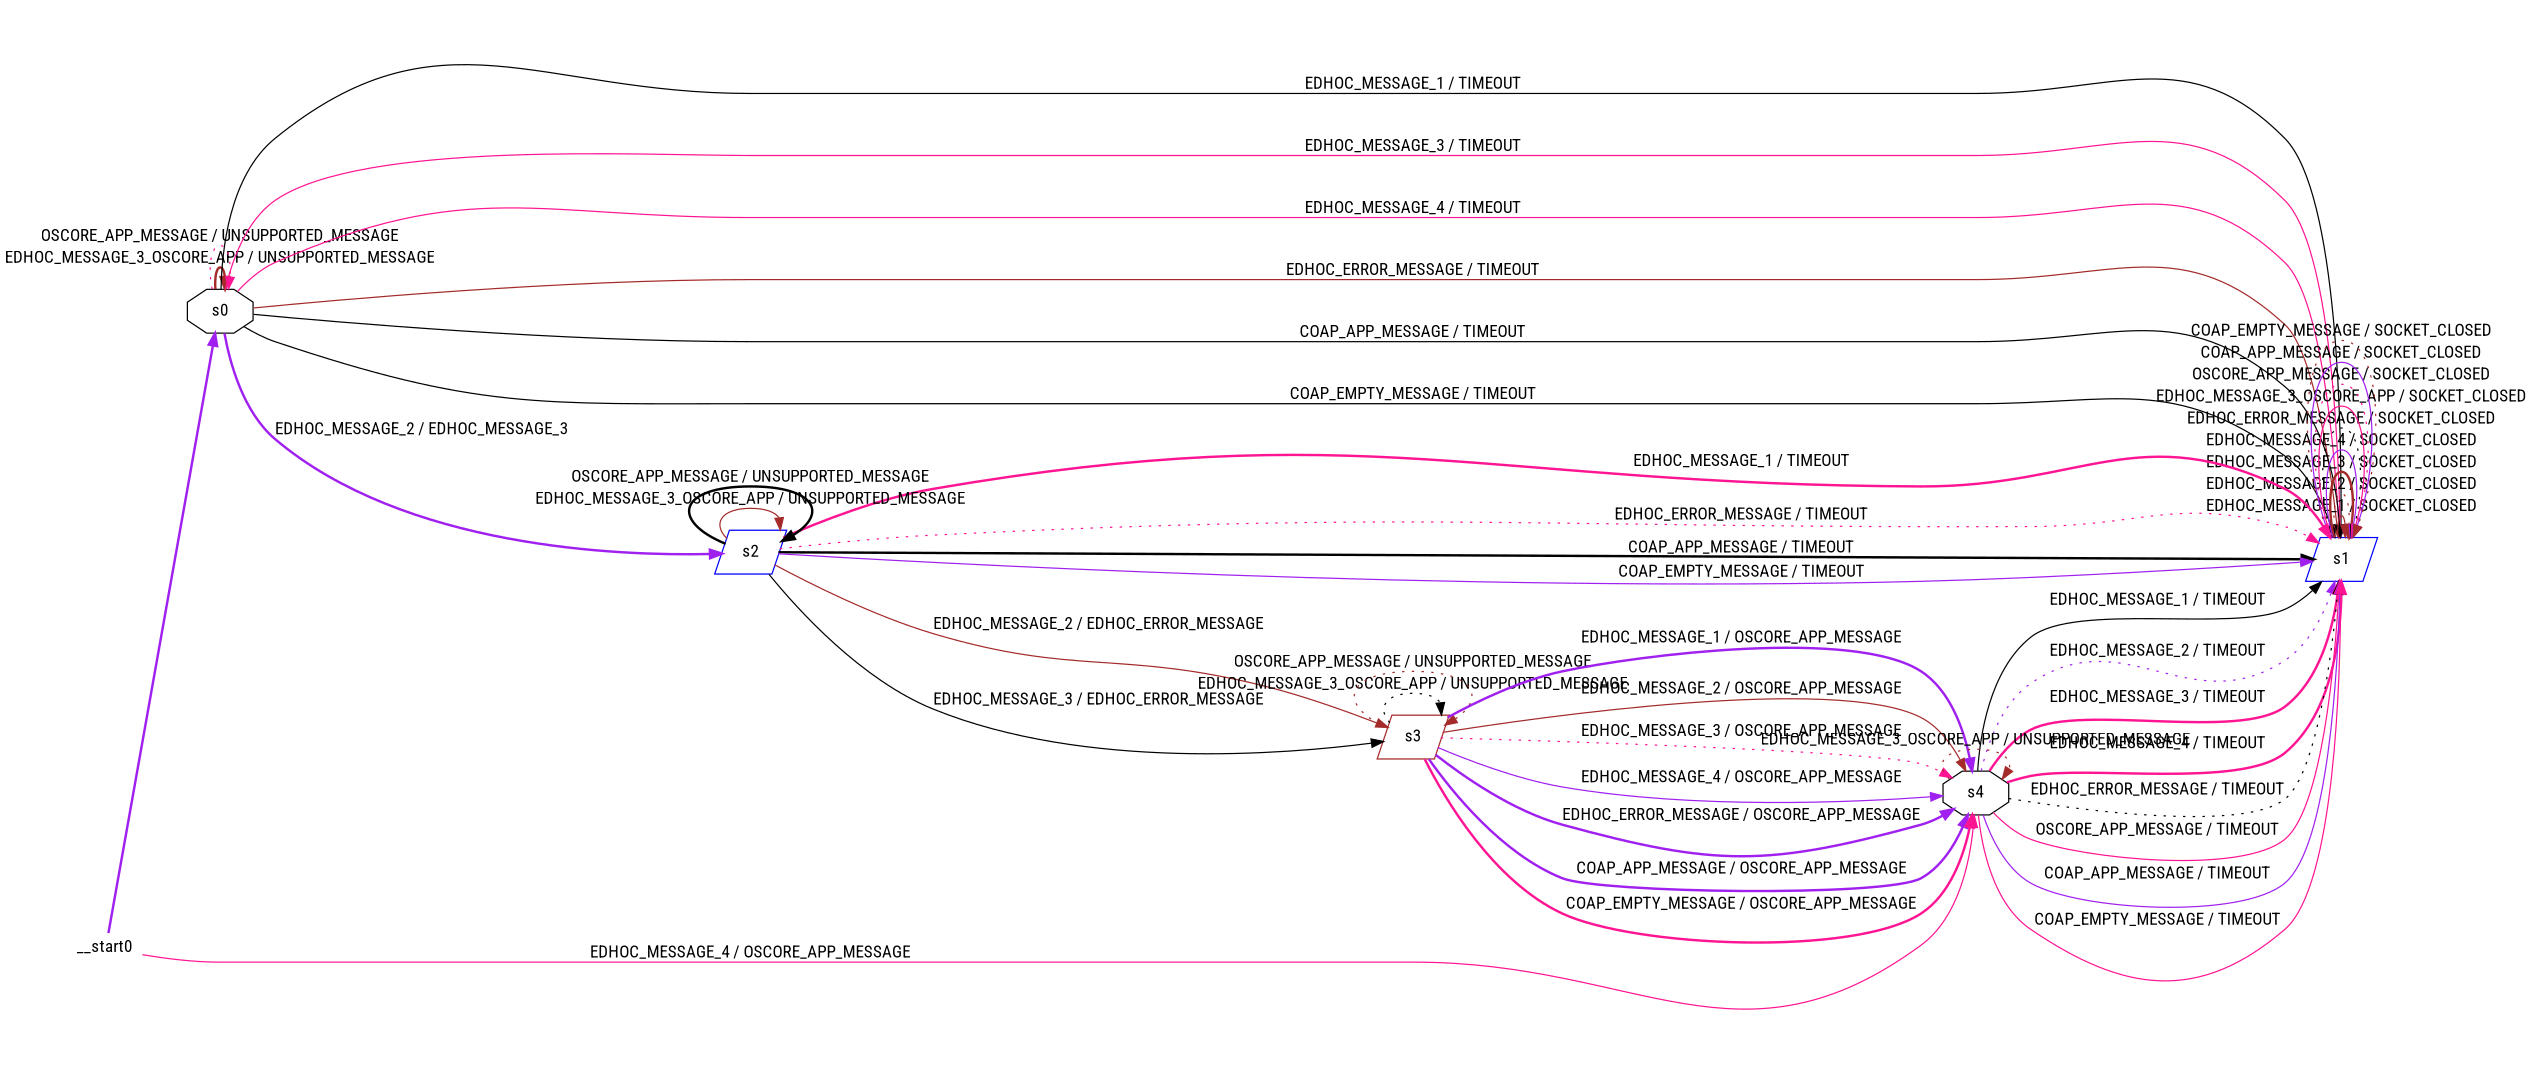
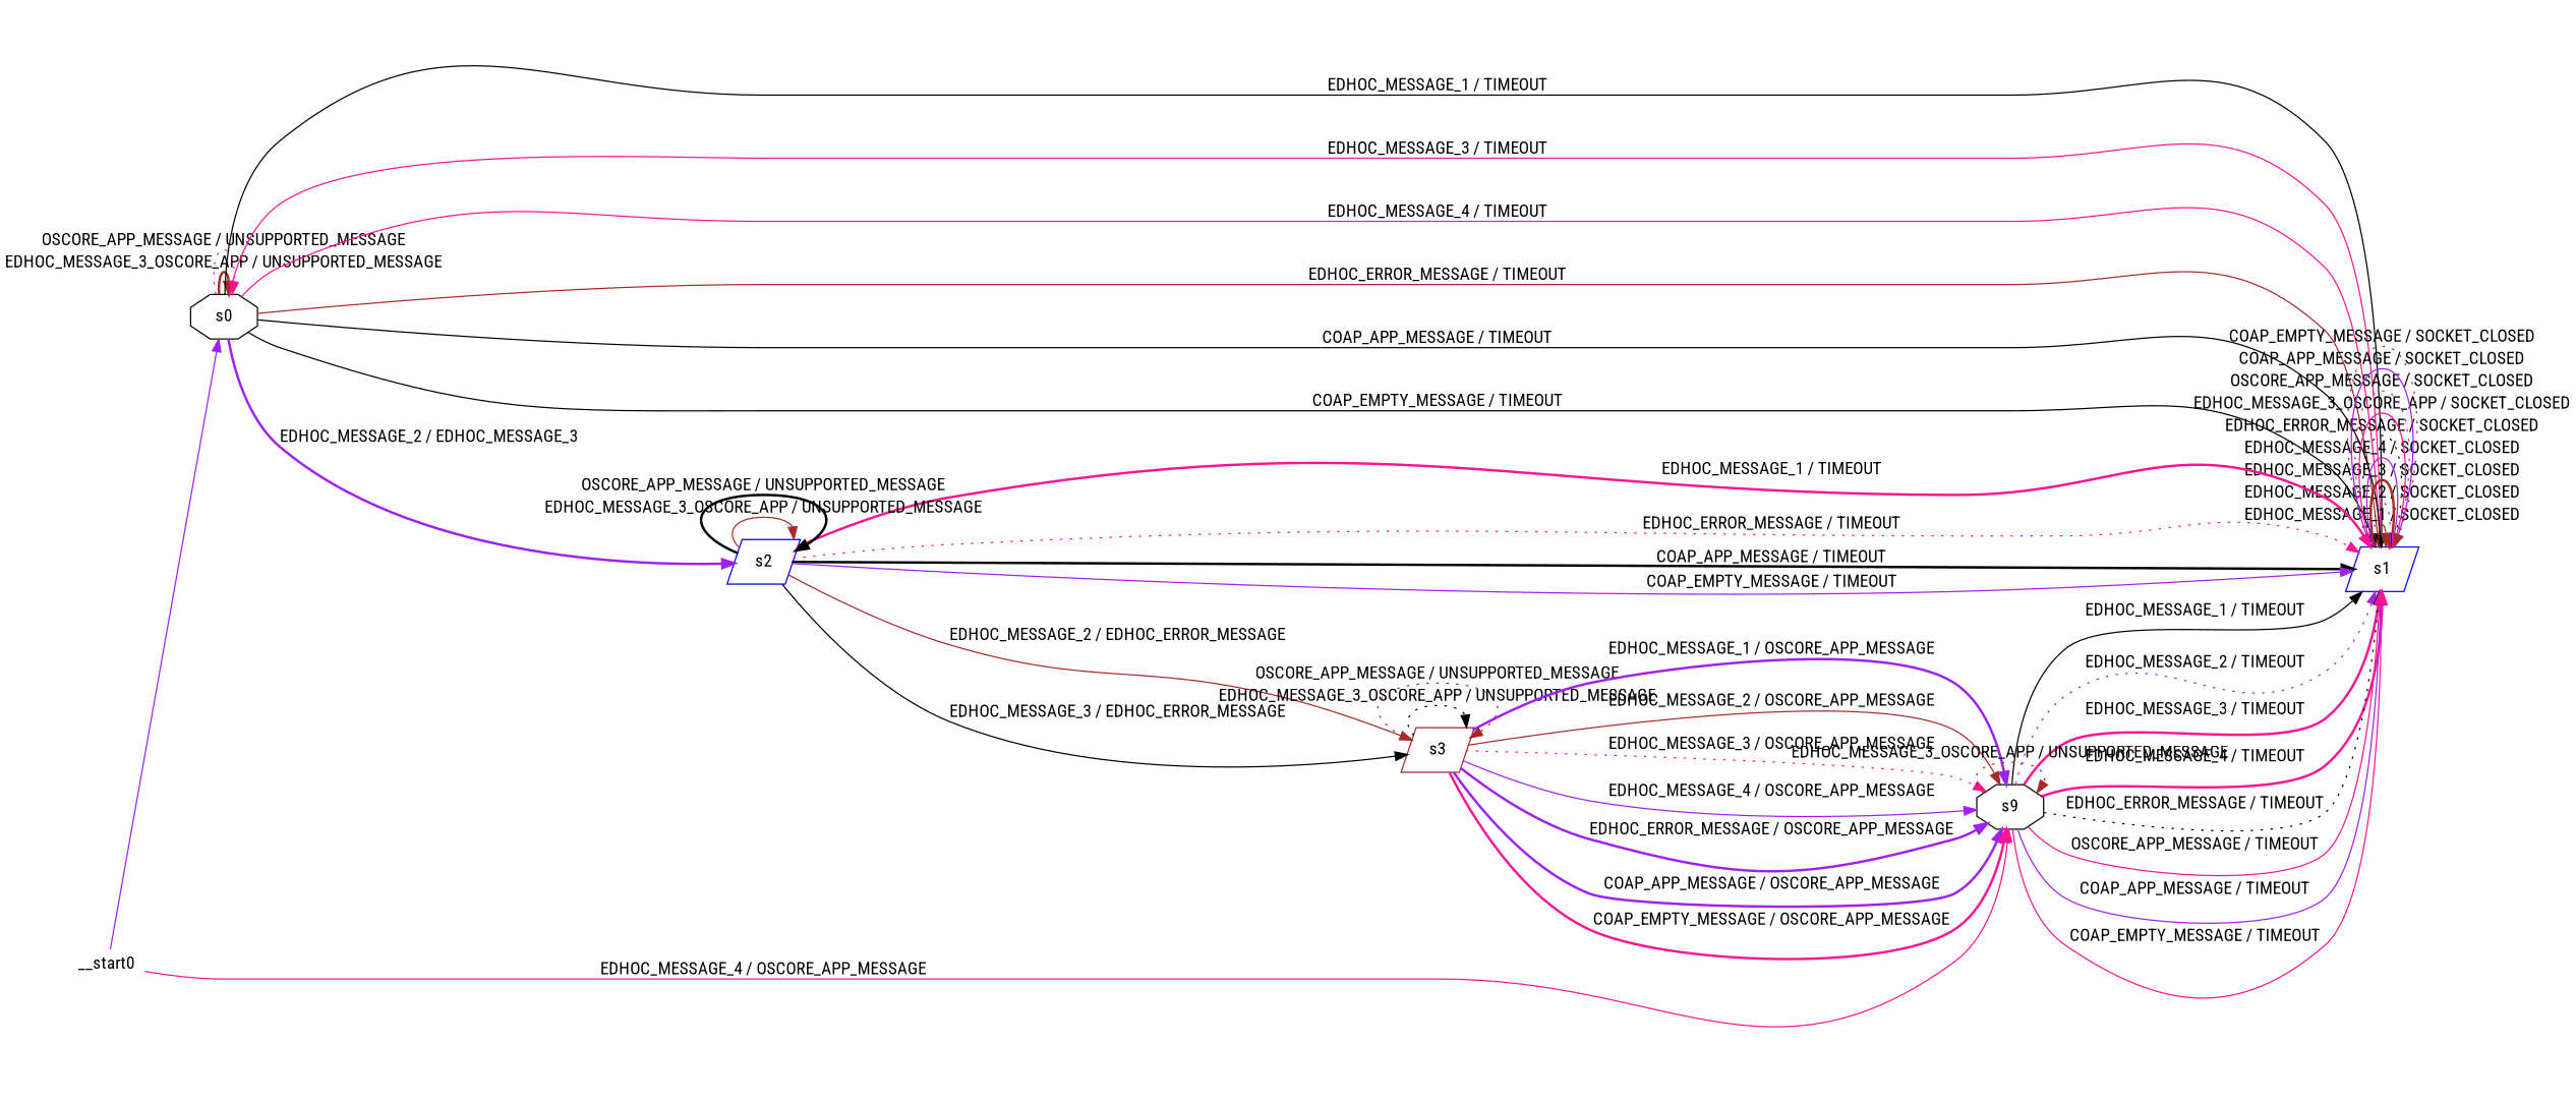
  digraph {
    fontname="Roboto Condensed"
    rankdir=LR
    node [color=black fontname="Roboto Condensed" shape=parallelogram]
    edge [color=deeppink fontname="Roboto Condensed" style=solid]
    n1 [label=s0 shape=octagon]
    n2 [color=blue label=s1]
    n3 [color=blue label=s2]
    n4 [color=brown label=s3]
-   n5 [label=s4 shape=octagon]
+   n5 [label=s9 shape=octagon]
    __start0 [height=0 shape=none width=0]
    n1 -> n1 [color=brown label="EDHOC_MESSAGE_3_OSCORE_APP / UNSUPPORTED_MESSAGE" style=bold]
    n1 -> n1 [label="OSCORE_APP_MESSAGE / UNSUPPORTED_MESSAGE" style=dotted]
    n1 -> n2 [color=black label="EDHOC_MESSAGE_1 / TIMEOUT"]
    n1 -> n2 [label="EDHOC_MESSAGE_3 / TIMEOUT"]
    n1 -> n2 [label="EDHOC_MESSAGE_4 / TIMEOUT"]
    n1 -> n2 [color=brown label="EDHOC_ERROR_MESSAGE / TIMEOUT"]
    n1 -> n2 [color=black label="COAP_APP_MESSAGE / TIMEOUT"]
    n1 -> n2 [color=black label="COAP_EMPTY_MESSAGE / TIMEOUT"]
    n1 -> n3 [color=purple label="EDHOC_MESSAGE_2 / EDHOC_MESSAGE_3" style=bold]
    n2 -> n2 [color=brown label="EDHOC_MESSAGE_1 / SOCKET_CLOSED"]
    n2 -> n2 [color=brown label="EDHOC_MESSAGE_2 / SOCKET_CLOSED" style=dotted]
    n2 -> n2 [color=brown label="EDHOC_MESSAGE_3 / SOCKET_CLOSED" style=bold]
    n2 -> n2 [color=purple label="EDHOC_MESSAGE_4 / SOCKET_CLOSED"]
    n2 -> n2 [color=black label="EDHOC_ERROR_MESSAGE / SOCKET_CLOSED" style=dotted]
    n2 -> n2 [label="EDHOC_MESSAGE_3_OSCORE_APP / SOCKET_CLOSED"]
    n2 -> n2 [label="OSCORE_APP_MESSAGE / SOCKET_CLOSED" style=dotted]
    n2 -> n2 [color=purple label="COAP_APP_MESSAGE / SOCKET_CLOSED"]
    n2 -> n2 [color=brown label="COAP_EMPTY_MESSAGE / SOCKET_CLOSED" style=dotted]
    n3 -> n2 [label="EDHOC_MESSAGE_1 / TIMEOUT" style=bold]
    n3 -> n2 [label="EDHOC_ERROR_MESSAGE / TIMEOUT" style=dotted]
    n3 -> n2 [color=black label="COAP_APP_MESSAGE / TIMEOUT" style=bold]
    n3 -> n2 [color=purple label="COAP_EMPTY_MESSAGE / TIMEOUT"]
    n3 -> n3 [color=brown label="EDHOC_MESSAGE_3_OSCORE_APP / UNSUPPORTED_MESSAGE"]
    n3 -> n3 [color=black label="OSCORE_APP_MESSAGE / UNSUPPORTED_MESSAGE" style=bold]
    n3 -> n4 [color=brown label="EDHOC_MESSAGE_2 / EDHOC_ERROR_MESSAGE"]
    n3 -> n4 [color=black label="EDHOC_MESSAGE_3 / EDHOC_ERROR_MESSAGE"]
    n4 -> n4 [color=black label="EDHOC_MESSAGE_3_OSCORE_APP / UNSUPPORTED_MESSAGE" style=dotted]
    n4 -> n4 [color=brown label="OSCORE_APP_MESSAGE / UNSUPPORTED_MESSAGE" style=dotted]
    n4 -> n5 [color=purple label="EDHOC_MESSAGE_1 / OSCORE_APP_MESSAGE" style=bold]
    n4 -> n5 [color=brown label="EDHOC_MESSAGE_2 / OSCORE_APP_MESSAGE"]
    n4 -> n5 [label="EDHOC_MESSAGE_3 / OSCORE_APP_MESSAGE" style=dotted]
    n4 -> n5 [color=purple label="EDHOC_MESSAGE_4 / OSCORE_APP_MESSAGE"]
    n4 -> n5 [color=purple label="EDHOC_ERROR_MESSAGE / OSCORE_APP_MESSAGE" style=bold]
    n4 -> n5 [color=purple label="COAP_APP_MESSAGE / OSCORE_APP_MESSAGE" style=bold]
    n4 -> n5 [label="COAP_EMPTY_MESSAGE / OSCORE_APP_MESSAGE" style=bold]
    n5 -> n2 [color=black label="EDHOC_MESSAGE_1 / TIMEOUT"]
    n5 -> n2 [color=purple label="EDHOC_MESSAGE_2 / TIMEOUT" style=dotted]
    n5 -> n2 [label="EDHOC_MESSAGE_3 / TIMEOUT" style=bold]
    n5 -> n2 [label="EDHOC_MESSAGE_4 / TIMEOUT" style=bold]
    n5 -> n2 [color=black label="EDHOC_ERROR_MESSAGE / TIMEOUT" style=dotted]
    n5 -> n2 [label="OSCORE_APP_MESSAGE / TIMEOUT"]
    n5 -> n2 [color=purple label="COAP_APP_MESSAGE / TIMEOUT"]
    n5 -> n2 [label="COAP_EMPTY_MESSAGE / TIMEOUT"]
    n5 -> n5 [color=brown label="EDHOC_MESSAGE_3_OSCORE_APP / UNSUPPORTED_MESSAGE" style=dotted]
-   __start0 -> n1 [color=purple style=bold]
+   __start0 -> n1 [color=purple]
    __start0 -> n5 [label="EDHOC_MESSAGE_4 / OSCORE_APP_MESSAGE"]
  }
